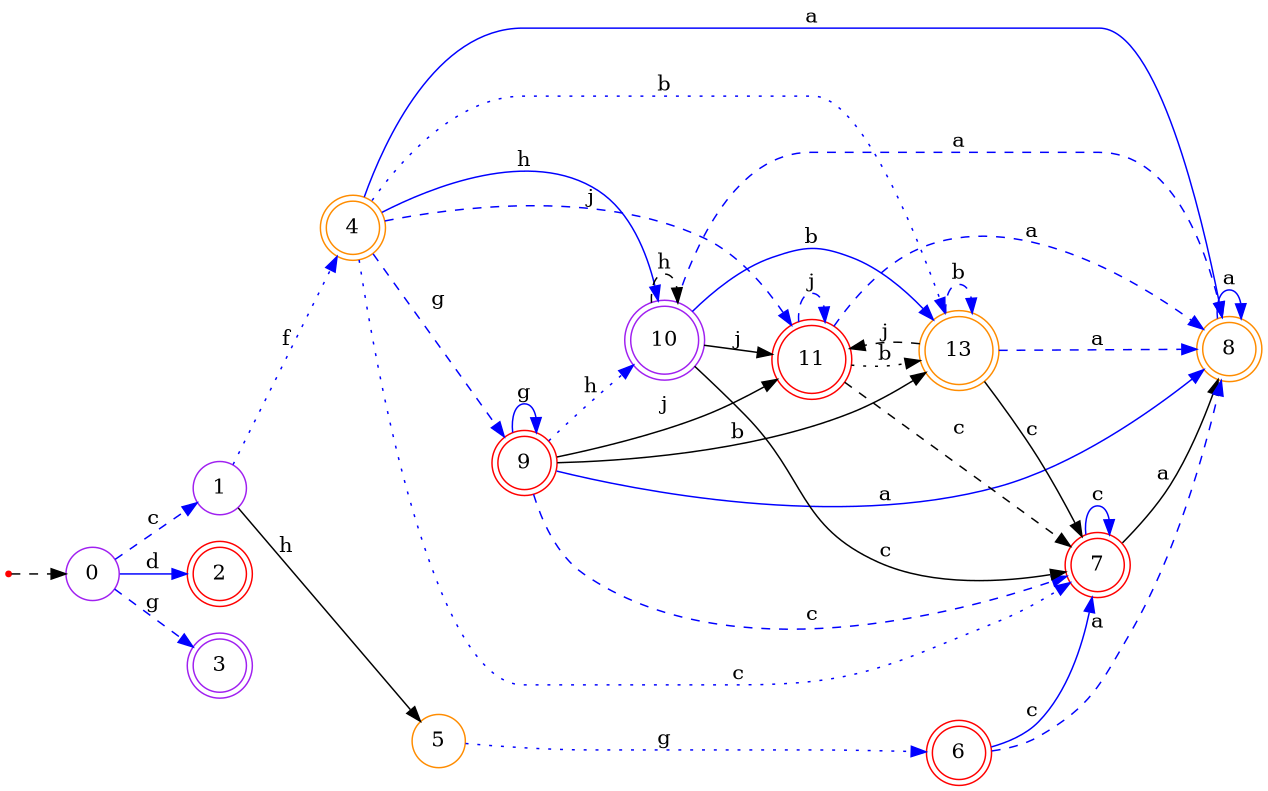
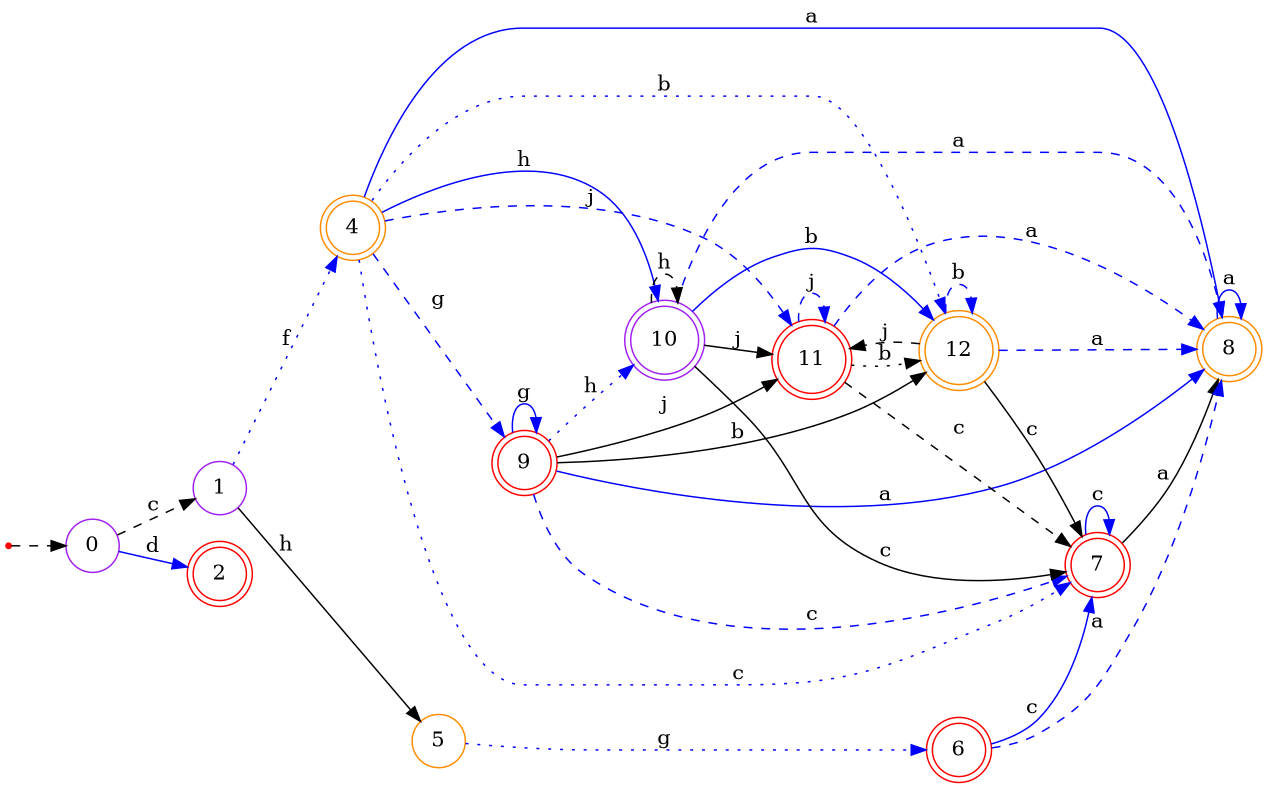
  digraph {
    rankdir=LR
    node [color=red shape=doublecircle]
    edge [color=blue style=solid]
    dummy0 [shape=point]
    0 [color=purple shape=circle]
    1 [color=purple shape=circle]
    2
-   3 [color=purple]
    4 [color=darkorange]
    5 [color=darkorange shape=circle]
    7
    8 [color=darkorange]
    9
    10 [color=purple]
    11
-   12 [color=darkorange label=13]
+   12 [color=darkorange]
    6
    dummy0 -> 0 [color=black style=dashed]
-   0 -> 1 [label=c style=dashed]
+   0 -> 1 [color=black label=c style=dashed]
    0 -> 2 [label=d]
-   0 -> 3 [label=g style=dashed]
    1 -> 4 [label=f style=dotted]
    1 -> 5 [color=black label=h]
    4 -> 7 [label=c style=dotted]
    4 -> 8 [label=a]
    4 -> 9 [label=g style=dashed]
    4 -> 10 [label=h]
    4 -> 11 [label=j style=dashed]
    4 -> 12 [label=b style=dotted]
    5 -> 6 [label=g style=dotted]
    7 -> 7 [label=c]
    7 -> 8 [color=black label=a]
    8 -> 8 [label=a]
    9 -> 7 [label=c style=dashed]
    9 -> 8 [label=a]
    9 -> 9 [label=g]
    9 -> 10 [label=h style=dotted]
    9 -> 11 [color=black label=j]
    9 -> 12 [color=black label=b]
    10 -> 7 [color=black label=c]
    10 -> 8 [label=a style=dashed]
    10 -> 10 [color=black label=h style=dashed]
    10 -> 11 [color=black label=j]
    10 -> 12 [label=b]
    11 -> 7 [color=black label=c style=dashed]
    11 -> 8 [label=a style=dashed]
    11 -> 11 [label=j style=dashed]
    11 -> 12 [color=black label=b style=dotted]
    12 -> 7 [color=black label=c]
    12 -> 8 [label=a style=dashed]
    12 -> 11 [color=black label=j style=dashed]
    12 -> 12 [label=b style=dashed]
    6 -> 7 [label=c]
    6 -> 8 [label=a style=dashed]
  }
